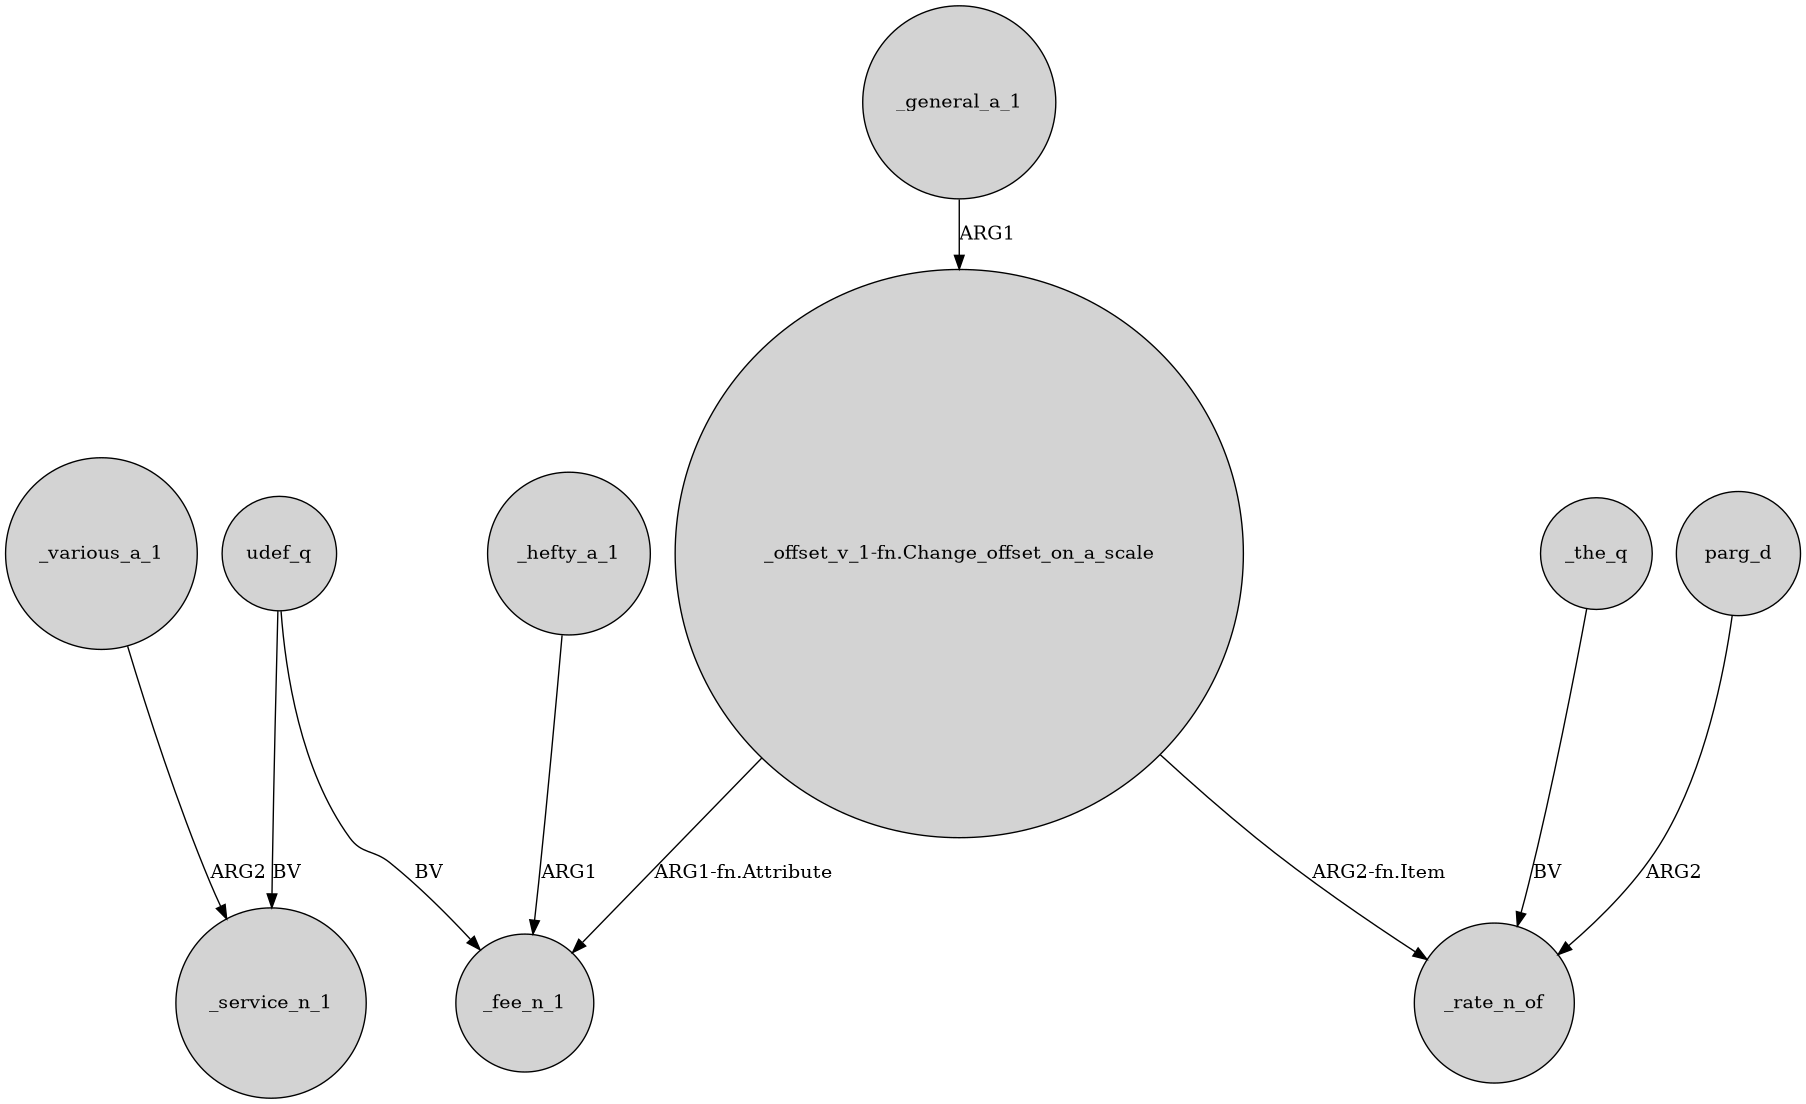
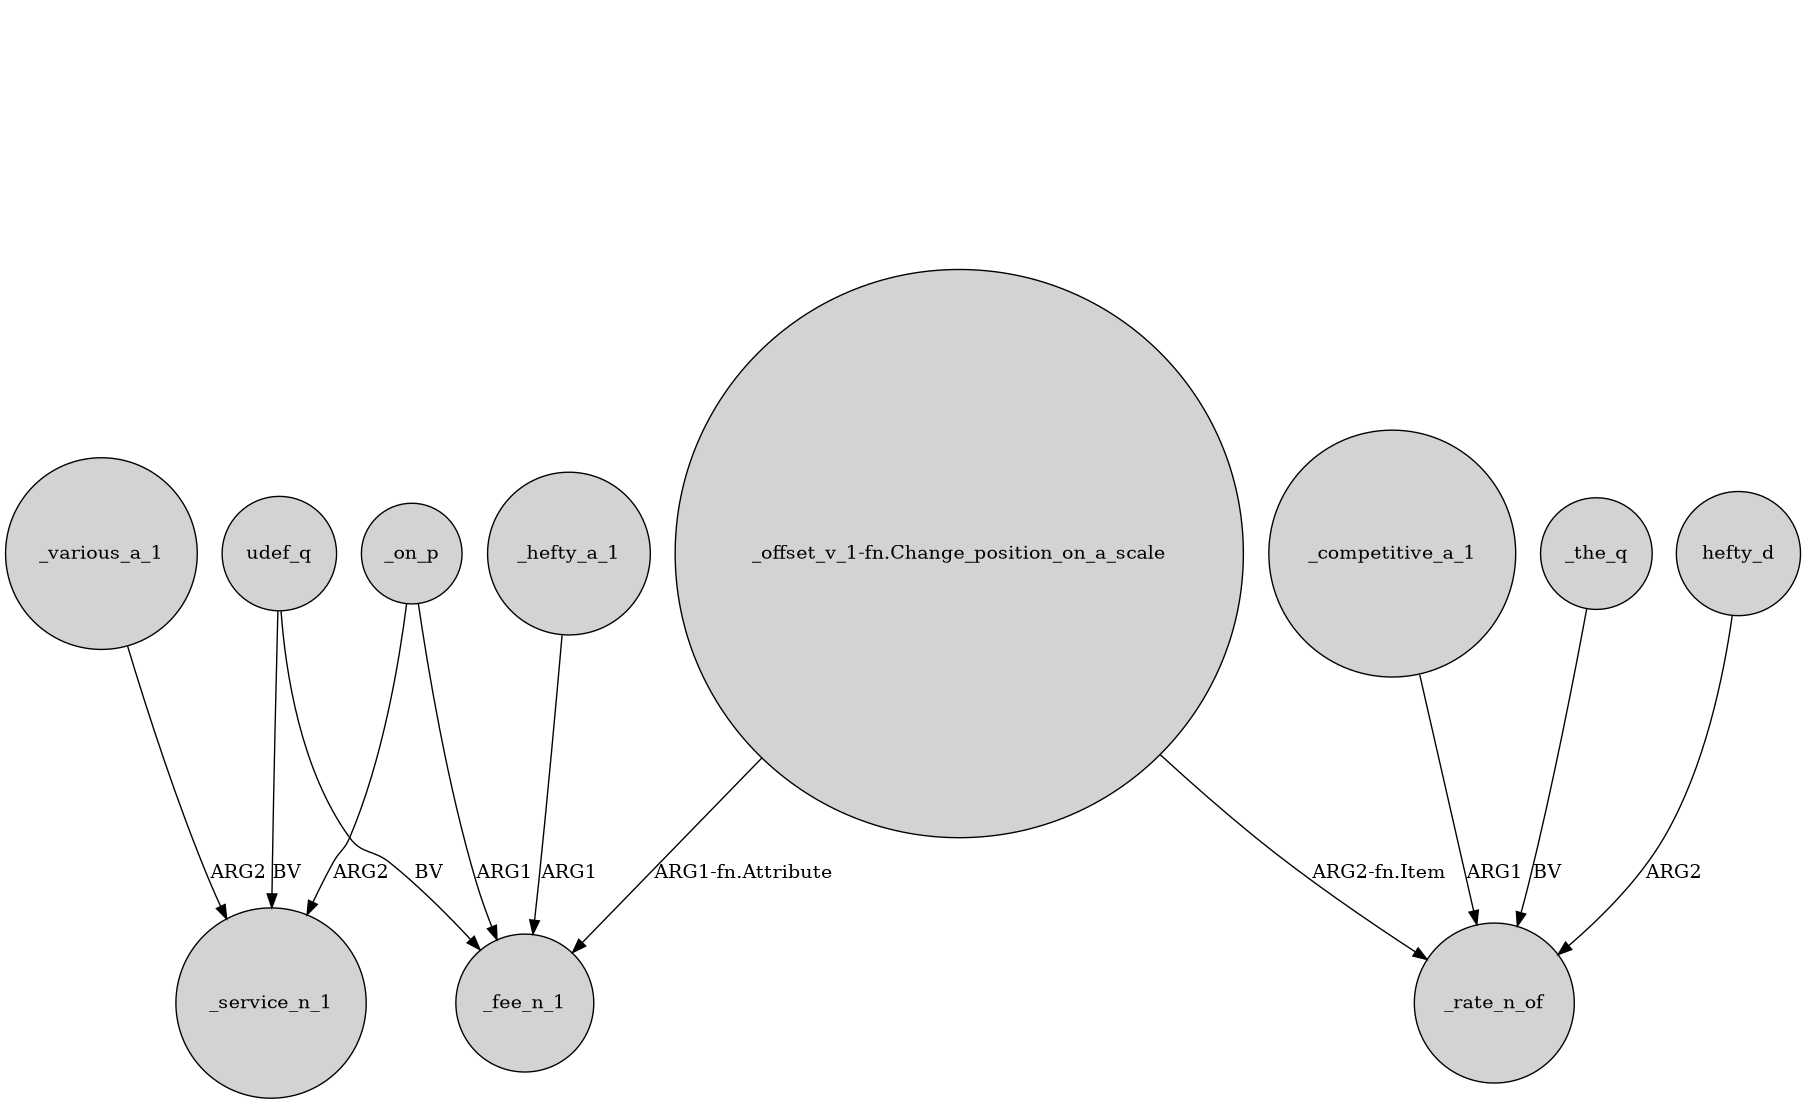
  digraph {
    fontname="DejaVu Serif"
    node [fontname="DejaVu Serif" shape=circle style=filled]
    edge [fontname="DejaVu Serif"]
    udef_q
    _service_n_1
    _fee_n_1
    _hefty_a_1
+   _on_p
+   _competitive_a_1
    _rate_n_of
-   "_offset_v_1-fn.Change_position_on_a_scale" [label="_offset_v_1-fn.Change_offset_on_a_scale"]
+   "_offset_v_1-fn.Change_position_on_a_scale"
    _the_q
-   parg_d
+   parg_d [label=hefty_d]
    _various_a_1
-   _general_a_1
    udef_q -> _service_n_1 [label=BV]
    udef_q -> _fee_n_1 [label=BV]
    _hefty_a_1 -> _fee_n_1 [label=ARG1]
+   _on_p -> _service_n_1 [label=ARG2]
+   _on_p -> _fee_n_1 [label=ARG1]
+   _competitive_a_1 -> _rate_n_of [label=ARG1]
    "_offset_v_1-fn.Change_position_on_a_scale" -> _fee_n_1 [label="ARG1-fn.Attribute"]
    "_offset_v_1-fn.Change_position_on_a_scale" -> _rate_n_of [label="ARG2-fn.Item"]
    _the_q -> _rate_n_of [label=BV]
    parg_d -> _rate_n_of [label=ARG2]
    _various_a_1 -> _service_n_1 [label=ARG2]
-   _general_a_1 -> "_offset_v_1-fn.Change_position_on_a_scale" [label=ARG1]
  }
